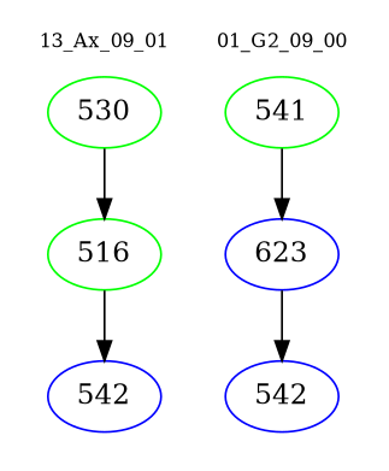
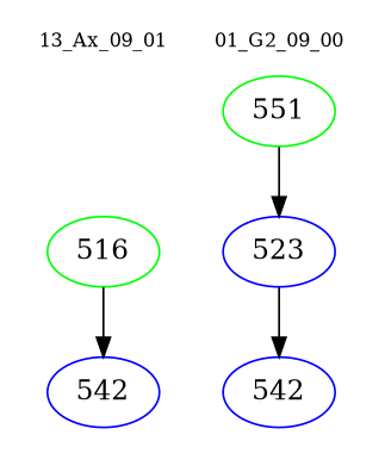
  digraph {
    node [color=green]
    edge [color=black]
-   n1 [label=530]
    n2 [label=516]
    n3 [color=blue label=542]
-   n4 [label=541]
-   n5 [color=blue label=623]
+   n4 [label=551]
+   n5 [color=blue label=523]
    n6 [color=blue label=542]
    subgraph cluster_1 {
      color=white
      fontsize=10
      label="13_Ax_09_01"
-     n1
      n2
      n3
    }
    subgraph cluster_2 {
      color=white
      fontsize=10
      label="01_G2_09_00"
      n4
      n5
      n6
    }
-   n1 -> n2
    n2 -> n3
    n4 -> n5
    n5 -> n6
  }
